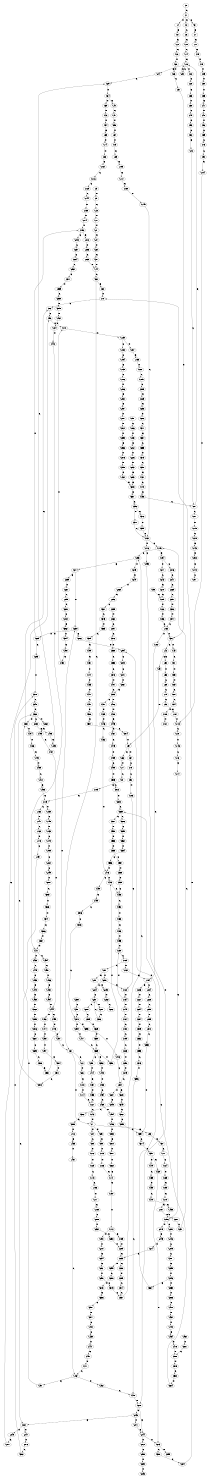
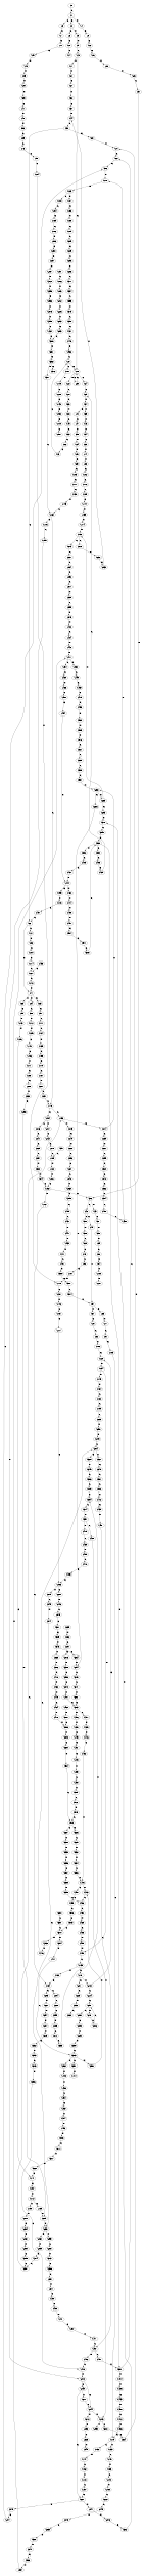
  strict digraph {
    S0
    S1
    S2
    S3
    S4
    S5
    S6
    S7
    S8
    S9
    S10
    S11
    S12
    S13
    S14
    S15
    S16
    S17
    S18
    S19
    S20
    S21
    S22
    S23
    S24
    S25
    S26
    S27
    S28
    S29
    S30
    S31
    S32
    S33
    S34
    S35
    S36
    S37
    S38
    S39
    S40
    S41
    S42
    S43
    S44
    S45
    S46
    S47
    S48
    S49
    S50
    S51
    S52
    S53
    S54
    S55
    S56
    S57
    S58
    S59
    S60
    S61
    S62
    S63
    S64
    S65
    S66
    S67
    S68
    S69
    S70
    S71
    S72
    S73
    S74
    S75
    S76
    S77
    S78
    S79
    S80
    S82
    S83
    S84
    S85
    S86
    S87
    S88
    S89
    S90
    S91
    S92
    S93
    S94
    S96
    S97
    S98
    S99
    S100
    S101
    S102
    S103
    S104
    S105
    S106
    S107
    S108
    S95
    S109
    S110
    S111
    S112
    S113
    S114
    S115
    S116
    S117
    S118
    S119
    S120
    S121
    S122
    S123
    S124
    S125
    S126
    S127
    S128
    S129
    S130
    S131
    S132
    S133
    S134
    S136
    S137
    S138
    S139
    S140
    S141
    S142
    S143
    S144
    S145
    S146
    S147
    S148
    S149
    S150
    S152
    S153
    S154
    S155
    S156
    S157
    S158
    S159
    S160
    S161
    S162
    S163
    S164
    S165
    S151
    S166
    S167
    S168
    S169
    S170
    S171
    S172
    S173
    S174
    S175
    S176
    S177
    S178
    S179
    S180
    S181
    S182
    S183
    S184
    S185
    S186
    S187
    S188
    S189
    S190
    S191
    S192
    S193
    S194
    S195
    S196
    S197
    S198
    S199
    S200
    S201
    S202
    S203
    S204
    S205
    S206
    S207
    S208
    S209
    S210
    S212
    S213
    S214
    S215
    S216
    S217
    S218
    S219
    S220
    S221
    S222
    S223
    S224
    S225
    S226
    S227
    S228
    S229
    S230
    S231
    S232
    S233
    S234
    S236
    S237
    S238
    S239
    S240
    S241
    S242
    S243
    S244
    S245
    S246
    S247
    S248
    S249
    S250
    S251
    S252
    S253
    S254
    S255
    S256
    S257
    S258
    S259
    S260
    S261
    S235
    S262
    S263
    S264
    S265
    S266
    S267
    S268
    S269
    S270
    S271
    S272
    S273
    S274
    S275
    S276
    S277
    S278
    S279
    S280
    S281
    S282
    S283
    S284
    S285
    S286
    S287
    S288
    S289
    S290
    S291
    S292
    S293
    S294
    S295
    S296
    S297
    S298
    S299
    S300
    S301
    S302
    S303
    S304
    S305
    S306
    S308
    S309
    S310
    S311
    S312
    S313
    S314
    S315
    S316
    S317
    S318
    S319
    S320
    S321
    S322
    S323
    S324
    S325
    S326
    S327
    S328
    S329
    S331
    S332
    S333
    S334
    S335
    S336
    S337
    S338
    S339
    S340
    S341
    S342
    S343
    S344
    S345
    S346
    S347
    S348
    S349
    S350
    S330
    S351
    S352
    S353
    S354
    S355
    S356
    S357
    S358
    S359
    S360
    S361
    S362
    S363
    S364
    S365
    S366
    S367
    S368
    S369
    S370
    S371
    S372
    S373
    S374
    S375
    S376
    S377
    S378
    S379
    S380
    S381
    S382
    S383
    S384
    S385
    S386
    S387
    S388
    S389
    S390
    S391
    S392
    S393
    S394
-   S395
    S396
    S397
    S398
    S399
    S400
    S401
    S402
    S403
    S404
    S405
    S406
    S407
    S408
    S409
    S410
    S411
    S412
    S413
    S414
    S415
    S416
    S417
    S418
    S419
    S420
    S421
    S422
    S423
    S424
    S425
    S426
    S427
    S428
    S429
    S430
    S431
    S432
    S433
    S434
    S435
    S436
-   S437
    S438
    S439
    S440
    S441
    S442
    S443
    S444
    S445
    S446
    S447
    S448
    S449
    S450
    S451
    S452
    S453
    S454
    S455
    S456
    S457
    S458
    S459
    S460
    S461
    S462
    S463
    S464
    S465
    S466
    S467
    S468
    S469
    S470
    S471
    S472
    S473
    S474
    S475
    S476
    S477
    S478
    S479
    S480
    S481
    S482
    S483
    S484
    S485
    S486
    S487
    S488
    S489
    S490
    S491
    S508
    S493
    S494
    S495
    n493 [label=S796]
    S497
    S498
    S499
    S500
    S492
    S501
    S502
    S503
    S504
    S505
    S506
    S507
    S509
    S510
    S511
    S512
    S513
    S514
    S515
    S516
    S517
    S518
    S519
    S520
    S521
    S522
    S523
    S524
    S525
    S526
    S527
    S528
    S529
    S530
    S531
    S532
    S533
    S534
    S535
    S536
    S537
    S538
    S539
    S0 -> S1 [label=C]
    S1 -> S2 [label=G]
    S1 -> S3 [label=C]
    S1 -> S4 [label=T]
+   S2 -> S5 [label=A]
    S2 -> S6 [label=C]
    S3 -> S7 [label=G]
    S4 -> S8 [label=G]
    S5 -> S9 [label=A]
    S6 -> S10 [label=G]
    S7 -> S11 [label=G]
    S8 -> S12 [label=G]
    S9 -> S13 [label=G]
    S10 -> S14 [label=C]
    S11 -> S15 [label=G]
    S12 -> S16 [label=G]
    S13 -> S17 [label=A]
-   S14 -> S18 [label=G]
+   S13 -> S18 [label=G]
    S15 -> S19 [label=A]
    S16 -> S20 [label=A]
    S17 -> S21 [label=A]
    S18 -> S22 [label=T]
    S18 -> S23 [label=C]
    S18 -> S24 [label=G]
    S19 -> S25 [label=A]
    S20 -> S26 [label=A]
    S21 -> S27 [label=G]
    S22 -> S28 [label=C]
    S23 -> S18 [label=G]
    S24 -> S29 [label=C]
    S25 -> S30 [label=T]
    S26 -> S31 [label=C]
    S27 -> S32 [label=T]
    S28 -> S33 [label=G]
    S29 -> S34 [label=T]
    S30 -> S35 [label=T]
    S31 -> S36 [label=T]
    S32 -> S37 [label=G]
    S33 -> S38 [label=A]
    S34 -> S39 [label=A]
    S34 -> S40 [label=G]
    S35 -> S41 [label=G]
    S36 -> S42 [label=G]
    S36 -> S43 [label=A]
    S37 -> S44 [label=T]
    S38 -> S45 [label=C]
    S39 -> S46 [label=T]
    S40 -> S47 [label=G]
    S41 -> S48 [label=A]
    S42 -> S49 [label=C]
    S42 -> S50 [label=G]
    S43 -> S51 [label=C]
    S44 -> S52 [label=C]
    S45 -> S53 [label=G]
    S46 -> S54 [label=A]
    S47 -> S55 [label=A]
    S48 -> S56 [label=A]
    S49 -> S57 [label=A]
    S50 -> S58 [label=A]
    S51 -> S59 [label=A]
    S52 -> S60 [label=G]
    S52 -> S61 [label=C]
    S53 -> S62 [label=C]
    S54 -> S63 [label=G]
    S55 -> S64 [label=A]
    S56 -> S65 [label=C]
    S57 -> S66 [label=G]
    S57 -> S67 [label=A]
    S58 -> S68 [label=C]
    S59 -> S69 [label=A]
    S60 -> S70 [label=T]
    S61 -> S71 [label=T]
    S61 -> S72 [label=C]
    S62 -> S73 [label=G]
    S63 -> S74 [label=T]
    S64 -> S75 [label=T]
    S65 -> S76 [label=C]
    S66 -> S77 [label=A]
    S67 -> S78 [label=C]
    S68 -> S79 [label=C]
    S69 -> S80 [label=C]
    S70 -> S82 [label=G]
    S71 -> S83 [label=G]
    S71 -> S84 [label=A]
    S71 -> S85 [label=T]
    S72 -> S86 [label=T]
    S73 -> S87 [label=C]
    S74 -> S88 [label=A]
    S75 -> S89 [label=G]
    S76 -> S90 [label=C]
    S77 -> S91 [label=C]
    S78 -> S92 [label=C]
    S79 -> S93 [label=C]
    S80 -> S94 [label=G]
    S82 -> S96 [label=G]
    S83 -> S97 [label=G]
    S84 -> S98 [label=C]
    S85 -> S99 [label=G]
    S86 -> S100 [label=G]
    S87 -> S18 [label=G]
    S87 -> S101 [label=C]
    S88 -> S102 [label=G]
    S89 -> S103 [label=G]
    S90 -> S104 [label=G]
    S91 -> S105 [label=G]
    S92 -> S106 [label=A]
    S93 -> S107 [label=G]
    S94 -> S108 [label=A]
    S96 -> S110 [label=T]
    S97 -> S111 [label=C]
    S98 -> S112 [label=T]
    S99 -> S113 [label=T]
    S100 -> S114 [label=T]
    S101 -> S115 [label=T]
    S102 -> S116 [label=C]
    S103 -> S117 [label=G]
    S104 -> S118 [label=T]
    S105 -> S119 [label=G]
    S106 -> S120 [label=G]
    S107 -> S118 [label=T]
    S108 -> S121 [label=A]
    S95 -> S109 [label=G]
    S109 -> S122 [label=A]
    S110 -> S123 [label=A]
    S111 -> S124 [label=C]
    S112 -> S125 [label=A]
    S113 -> S126 [label=A]
    S114 -> S127 [label=C]
    S115 -> S128 [label=C]
    S116 -> S129 [label=C]
    S117 -> S130 [label=G]
    S118 -> S131 [label=C]
    S119 -> S132 [label=C]
    S119 -> S133 [label=A]
    S120 -> S134 [label=A]
    S122 -> S136 [label=A]
    S123 -> S137 [label=T]
    S123 -> S138 [label=C]
    S124 -> S139 [label=T]
    S125 -> S140 [label=C]
    S126 -> S141 [label=G]
    S127 -> S142 [label=C]
    S128 -> S143 [label=G]
    S129 -> S144 [label=G]
    S130 -> S145 [label=T]
    S131 -> S146 [label=T]
    S132 -> S147 [label=T]
    S133 -> S148 [label=C]
    S134 -> S149 [label=A]
    S134 -> S150 [label=A]
    S136 -> S152 [label=C]
    S137 -> S153 [label=G]
    S138 -> S154 [label=C]
    S139 -> S155 [label=G]
    S140 -> S156 [label=C]
    S141 -> S157 [label=G]
    S142 -> S71 [label=T]
    S143 -> S158 [label=G]
    S144 -> S159 [label=A]
    S145 -> S160 [label=C]
    S146 -> S161 [label=C]
    S147 -> S162 [label=C]
    S148 -> S163 [label=A]
    S149 -> S164 [label=T]
    S150 -> S165 [label=C]
    S152 -> S36 [label=T]
    S152 -> S167 [label=A]
    S153 -> S168 [label=A]
    S154 -> S169 [label=G]
    S155 -> S170 [label=G]
    S156 -> S171 [label=A]
    S157 -> S172 [label=A]
    S158 -> S173 [label=G]
    S159 -> S174 [label=A]
    S160 -> S175 [label=C]
    S160 -> S176 [label=T]
    S161 -> S177 [label=G]
    S162 -> S178 [label=T]
    S163 -> S179 [label=C]
    S164 -> S180 [label=C]
    S165 -> S181 [label=C]
    S165 -> S182 [label=A]
    S151 -> S166 [label=C]
    S166 -> S183 [label=A]
    S167 -> S184 [label=G]
    S168 -> S185 [label=G]
    S169 -> S186 [label=G]
    S170 -> S187 [label=G]
    S171 -> S188 [label=G]
    S172 -> S189 [label=G]
    S172 -> S190 [label=A]
    S173 -> S191 [label=C]
    S174 -> S192 [label=A]
    S175 -> S193 [label=C]
    S175 -> S194 [label=G]
    S176 -> S195 [label=C]
    S177 -> S196 [label=G]
    S178 -> S197 [label=C]
    S179 -> S198 [label=A]
    S180 -> S199 [label=C]
    S181 -> S200 [label=A]
    S181 -> S201 [label=G]
    S182 -> S184 [label=G]
    S183 -> S202 [label=G]
    S184 -> S203 [label=G]
    S184 -> S204 [label=C]
    S185 -> S205 [label=C]
    S186 -> S206 [label=T]
    S187 -> S207 [label=T]
    S188 -> S208 [label=G]
    S189 -> S209 [label=A]
    S190 -> S210 [label=A]
    S192 -> S212 [label=G]
    S192 -> S213 [label=C]
    S193 -> S214 [label=G]
    S193 -> S215 [label=A]
    S194 -> S216 [label=C]
    S194 -> S217 [label=T]
    S195 -> S218 [label=T]
    S196 -> S219 [label=A]
    S196 -> S220 [label=C]
    S197 -> S221 [label=G]
    S198 -> S222 [label=C]
    S199 -> S223 [label=C]
    S200 -> S120 [label=G]
    S200 -> S224 [label=C]
    S201 -> S225 [label=G]
    S202 -> S226 [label=A]
    S203 -> S227 [label=A]
    S204 -> S228 [label=C]
    S205 -> S229 [label=G]
    S206 -> S230 [label=G]
    S207 -> S231 [label=C]
    S208 -> S232 [label=A]
    S209 -> S233 [label=G]
    S210 -> S234 [label=G]
    S212 -> S236 [label=T]
    S213 -> S237 [label=C]
    S214 -> S238 [label=A]
    S214 -> S239 [label=G]
    S215 -> S240 [label=G]
    S216 -> S241 [label=C]
    S217 -> S242 [label=C]
    S218 -> S243 [label=C]
    S218 -> S244 [label=G]
    S219 -> S245 [label=G]
    S220 -> S246 [label=A]
    S221 -> S247 [label=A]
    S221 -> S248 [label=T]
    S222 -> S249 [label=C]
    S223 -> S250 [label=A]
    S224 -> S251 [label=C]
    S225 -> S252 [label=A]
    S226 -> S253 [label=A]
    S227 -> S254 [label=A]
    S228 -> S255 [label=G]
    S229 -> S256 [label=G]
    S230 -> S257 [label=G]
    S231 -> S175 [label=C]
    S232 -> S258 [label=G]
    S233 -> S259 [label=T]
    S233 -> S260 [label=G]
    S234 -> S261 [label=G]
    S236 -> S263 [label=G]
    S237 -> S264 [label=C]
    S238 -> S265 [label=A]
    S238 -> S266 [label=G]
    S239 -> S267 [label=A]
    S240 -> S268 [label=A]
    S241 -> S269 [label=G]
    S242 -> S270 [label=G]
    S243 -> S221 [label=G]
    S243 -> S271 [label=T]
    S244 -> S272 [label=A]
    S244 -> S273 [label=T]
    S245 -> S274 [label=A]
    S246 -> S275 [label=C]
    S247 -> S276 [label=A]
    S248 -> S277 [label=G]
    S249 -> S278 [label=T]
    S250 -> S279 [label=T]
    S251 -> S280 [label=C]
    S251 -> S281 [label=A]
    S252 -> S282 [label=C]
    S253 -> S283 [label=G]
    S254 -> S284 [label=T]
    S255 -> S285 [label=T]
    S256 -> S286 [label=T]
    S257 -> S287 [label=T]
    S258 -> S209 [label=A]
    S259 -> S288 [label=C]
    S260 -> S289 [label=T]
    S261 -> S290 [label=T]
    S235 -> S262 [label=A]
    S262 -> S291 [label=C]
    S263 -> S44 [label=T]
    S264 -> S292 [label=C]
    S265 -> S192 [label=A]
    S265 -> S293 [label=G]
    S266 -> S294 [label=T]
    S267 -> S295 [label=G]
    S268 -> S296 [label=G]
    S269 -> S297 [label=G]
    S270 -> S109 [label=G]
    S271 -> S244 [label=G]
    S272 -> S298 [label=G]
    S273 -> S299 [label=A]
    S273 -> S300 [label=C]
    S274 -> S233 [label=G]
    S275 -> S301 [label=C]
    S276 -> S302 [label=G]
    S277 -> S96 [label=G]
    S278 -> S303 [label=C]
    S279 -> S304 [label=C]
    S280 -> S305 [label=C]
    S281 -> S306 [label=C]
    S283 -> S308 [label=G]
    S284 -> S309 [label=A]
    S285 -> S310 [label=C]
    S286 -> S311 [label=C]
    S287 -> S312 [label=T]
    S288 -> S313 [label=A]
    S289 -> S314 [label=C]
    S290 -> S315 [label=C]
    S291 -> S316 [label=G]
    S292 -> S317 [label=G]
    S293 -> S318 [label=T]
    S294 -> S319 [label=C]
    S295 -> S320 [label=G]
    S296 -> S321 [label=C]
    S297 -> S322 [label=A]
    S298 -> S323 [label=T]
    S300 -> S324 [label=G]
    S301 -> S325 [label=G]
    S302 -> S318 [label=T]
    S303 -> S326 [label=T]
    S304 -> S327 [label=T]
    S304 -> S328 [label=G]
    S305 -> S329 [label=T]
    S306 -> S251 [label=C]
    S308 -> S331 [label=G]
    S309 -> S332 [label=G]
    S310 -> S333 [label=C]
    S311 -> S334 [label=G]
    S312 -> S335 [label=A]
    S313 -> S336 [label=G]
    S314 -> S337 [label=C]
    S315 -> S337 [label=C]
    S316 -> S338 [label=T]
    S317 -> S339 [label=A]
    S318 -> S340 [label=C]
    S319 -> S341 [label=C]
    S320 -> S342 [label=C]
    S321 -> S343 [label=C]
    S322 -> S344 [label=A]
    S323 -> S345 [label=A]
    S324 -> S70 [label=T]
    S325 -> S346 [label=A]
    S326 -> S347 [label=A]
    S327 -> S348 [label=G]
    S328 -> S349 [label=T]
    S329 -> S350 [label=T]
    S331 -> S352 [label=G]
    S332 -> S353 [label=T]
    S333 -> S354 [label=T]
    S334 -> S355 [label=C]
    S335 -> S356 [label=G]
    S336 -> S357 [label=G]
    S337 -> S193 [label=C]
    S338 -> S358 [label=C]
    S339 -> S359 [label=C]
    S340 -> S360 [label=G]
    S341 -> S361 [label=A]
    S342 -> S362 [label=G]
    S343 -> S363 [label=A]
    S344 -> S152 [label=C]
    S346 -> S364 [label=G]
    S346 -> S365 [label=A]
    S347 -> S366 [label=G]
    S348 -> S367 [label=C]
    S349 -> S368 [label=C]
    S350 -> S369 [label=C]
    S330 -> S351 [label=C]
    S351 -> S370 [label=C]
    S352 -> S371 [label=T]
    S352 -> S372 [label=G]
    S353 -> S373 [label=C]
    S354 -> S374 [label=C]
    S355 -> S375 [label=A]
    S356 -> S376 [label=A]
    S357 -> S377 [label=A]
    S358 -> S378 [label=C]
    S359 -> S379 [label=T]
    S360 -> S380 [label=C]
    S360 -> S381 [label=T]
    S360 -> S382 [label=A]
    S361 -> S383 [label=G]
    S362 -> S384 [label=T]
    S363 -> S385 [label=C]
    S364 -> S294 [label=T]
    S365 -> S386 [label=T]
    S366 -> S387 [label=A]
    S367 -> S388 [label=C]
    S368 -> S389 [label=C]
    S369 -> S390 [label=A]
    S369 -> S391 [label=C]
    S369 -> S392 [label=G]
    S370 -> S393 [label=A]
    S370 -> S394 [label=T]
    S371 -> S160 [label=C]
-   S372 -> S395 [label=T]
    S373 -> S396 [label=T]
    S374 -> S397 [label=T]
    S375 -> S398 [label=C]
    S376 -> S399 [label=A]
    S377 -> S400 [label=C]
    S378 -> S401 [label=A]
    S379 -> S402 [label=A]
    S380 -> S403 [label=G]
    S381 -> S82 [label=G]
    S381 -> S404 [label=A]
    S382 -> S405 [label=G]
    S383 -> S406 [label=T]
    S383 -> S407 [label=C]
    S384 -> S408 [label=G]
    S385 -> S409 [label=G]
    S386 -> S410 [label=G]
    S387 -> S411 [label=A]
    S388 -> S412 [label=A]
    S389 -> S354 [label=T]
    S390 -> S413 [label=T]
    S391 -> S414 [label=T]
    S392 -> S415 [label=A]
    S393 -> S416 [label=T]
    S394 -> S417 [label=T]
-   S395 -> S160 [label=C]
    S396 -> S418 [label=C]
    S397 -> S419 [label=T]
    S397 -> S420 [label=G]
    S398 -> S421 [label=G]
    S399 -> S422 [label=G]
    S400 -> S423 [label=C]
    S401 -> S383 [label=G]
    S402 -> S424 [label=G]
    S403 -> S425 [label=G]
    S404 -> S426 [label=A]
    S405 -> S427 [label=G]
    S406 -> S428 [label=A]
    S407 -> S429 [label=T]
    S408 -> S430 [label=G]
    S409 -> S431 [label=G]
    S410 -> S432 [label=T]
    S411 -> S433 [label=T]
    S411 -> S434 [label=C]
    S412 -> S435 [label=G]
    S413 -> S436 [label=C]
-   S414 -> S437 [label=G]
    S415 -> S438 [label=T]
    S416 -> S304 [label=C]
    S417 -> S369 [label=C]
    S418 -> S218 [label=T]
    S419 -> S439 [label=C]
    S420 -> S273 [label=T]
    S421 -> S440 [label=C]
    S422 -> S308 [label=G]
    S423 -> S441 [label=A]
    S424 -> S442 [label=A]
    S425 -> S29 [label=C]
    S426 -> S443 [label=G]
    S427 -> S444 [label=T]
    S428 -> S445 [label=G]
    S429 -> S446 [label=T]
    S430 -> S110 [label=T]
    S431 -> S447 [label=T]
    S432 -> S448 [label=A]
    S433 -> S449 [label=C]
    S434 -> S450 [label=G]
    S435 -> S451 [label=T]
    S436 -> S452 [label=C]
-   S437 -> S453 [label=T]
    S438 -> S454 [label=C]
    S439 -> S455 [label=T]
    S440 -> S456 [label=G]
    S441 -> S457 [label=G]
    S442 -> S411 [label=A]
    S443 -> S458 [label=A]
    S444 -> S459 [label=G]
    S444 -> S460 [label=A]
    S445 -> S461 [label=G]
    S446 -> S462 [label=C]
    S447 -> S463 [label=T]
    S448 -> S464 [label=G]
    S449 -> S465 [label=G]
    S450 -> S466 [label=A]
    S451 -> S467 [label=C]
    S452 -> S468 [label=A]
    S453 -> S127 [label=C]
    S454 -> S469 [label=G]
    S455 -> S470 [label=C]
    S456 -> S87 [label=C]
    S457 -> S471 [label=T]
    S458 -> S472 [label=C]
    S459 -> S473 [label=T]
    S460 -> S474 [label=T]
    S461 -> S475 [label=G]
    S462 -> S476 [label=A]
    S463 -> S477 [label=A]
    S464 -> S478 [label=T]
    S465 -> S479 [label=G]
    S466 -> S480 [label=G]
    S467 -> S481 [label=G]
    S467 -> S482 [label=T]
    S468 -> S483 [label=G]
    S469 -> S484 [label=T]
    S470 -> S485 [label=G]
    S471 -> S467 [label=C]
    S472 -> S486 [label=G]
    S473 -> S487 [label=C]
    S474 -> S488 [label=A]
    S475 -> S489 [label=T]
    S476 -> S413 [label=T]
    S476 -> S490 [label=C]
    S477 -> S491 [label=C]
    S478 -> S508 [label=T]
    S479 -> S493 [label=G]
    S480 -> S494 [label=G]
    S481 -> S381 [label=T]
    S482 -> S418 [label=C]
    S483 -> S495 [label=A]
    S484 -> n493 [label=T]
    S485 -> S196 [label=G]
    S486 -> S119 [label=G]
    S487 -> S61 [label=C]
    S488 -> S497 [label=A]
    S489 -> S498 [label=C]
    S490 -> S499 [label=G]
    S491 -> S500 [label=T]
    S508 -> S515 [label=A]
    S493 -> S502 [label=T]
    S494 -> S444 [label=T]
    S495 -> S150 [label=A]
    n493 -> S503 [label=T]
    S497 -> S504 [label=G]
    S498 -> S505 [label=A]
    S499 -> S506 [label=C]
    S500 -> S507 [label=G]
    S492 -> S501 [label=T]
    S501 -> S508 [label=C]
    S502 -> S509 [label=A]
    S503 -> S510 [label=G]
    S504 -> S511 [label=T]
    S505 -> S512 [label=C]
    S506 -> S513 [label=C]
    S507 -> S514 [label=C]
    S509 -> S516 [label=T]
    S510 -> S517 [label=T]
    S511 -> S518 [label=C]
    S512 -> S519 [label=T]
    S513 -> S370 [label=C]
    S514 -> S57 [label=A]
    S515 -> S520 [label=C]
    S516 -> S521 [label=C]
    S517 -> S522 [label=A]
    S518 -> S360 [label=G]
    S519 -> S523 [label=C]
    S520 -> S524 [label=T]
    S521 -> S525 [label=C]
    S522 -> S141 [label=G]
    S523 -> S526 [label=G]
    S523 -> S527 [label=C]
    S524 -> S523 [label=C]
    S525 -> S528 [label=C]
    S526 -> S529 [label=C]
    S527 -> S530 [label=T]
    S528 -> S531 [label=G]
    S529 -> S532 [label=T]
    S530 -> S533 [label=T]
    S531 -> S238 [label=A]
    S532 -> S534 [label=T]
    S533 -> S535 [label=T]
    S534 -> S536 [label=C]
    S535 -> S537 [label=C]
    S536 -> S476 [label=A]
    S537 -> S538 [label=A]
    S538 -> S539 [label=T]
    S539 -> S436 [label=C]
  }
